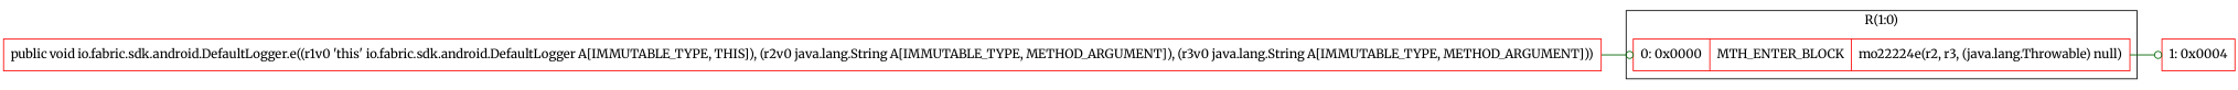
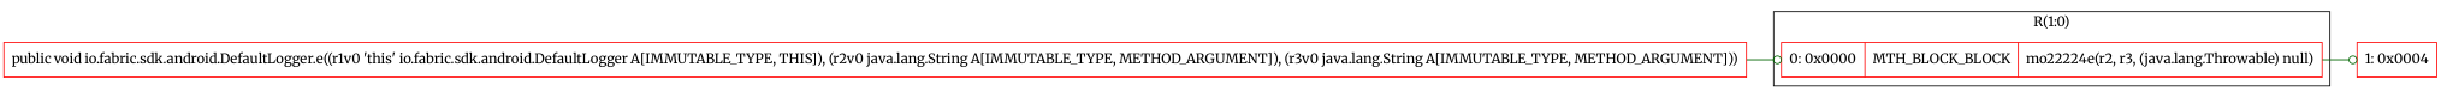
  digraph {
    rankdir=LR
    fontname=Merriweather
    node [color=red shape=record fontname=Merriweather]
    edge [color=darkgreen arrowhead=odot fontname=Merriweather]
-   n1 [label="{0\:\ 0x0000|MTH_ENTER_BLOCK\l|mo22224e(r2, r3, (java.lang.Throwable) null)\l}"]
+   n1 [label="{0\:\ 0x0000|MTH_BLOCK_BLOCK\l|mo22224e(r2, r3, (java.lang.Throwable) null)\l}"]
    n2 [label="{1\:\ 0x0004}"]
    n3 [label="{public void io.fabric.sdk.android.DefaultLogger.e((r1v0 'this' io.fabric.sdk.android.DefaultLogger A[IMMUTABLE_TYPE, THIS]), (r2v0 java.lang.String A[IMMUTABLE_TYPE, METHOD_ARGUMENT]), (r3v0 java.lang.String A[IMMUTABLE_TYPE, METHOD_ARGUMENT])) }"]
    subgraph cluster_1 {
      label="R(1:0)"
      n1
    }
    n1 -> n2
    n3 -> n1
  }
